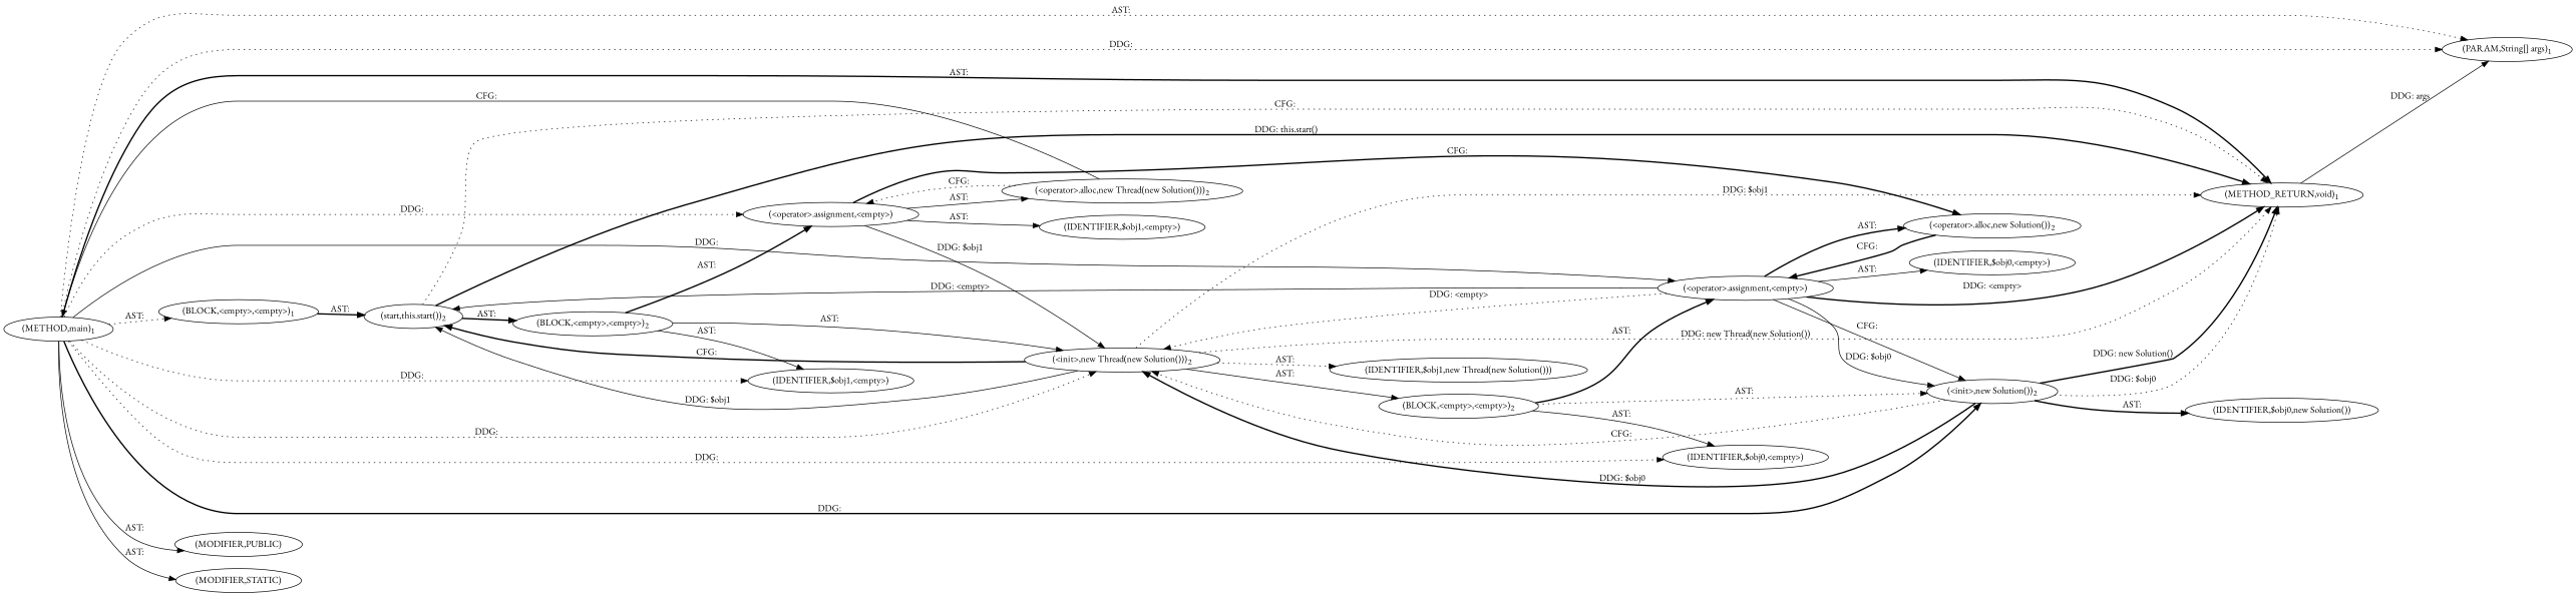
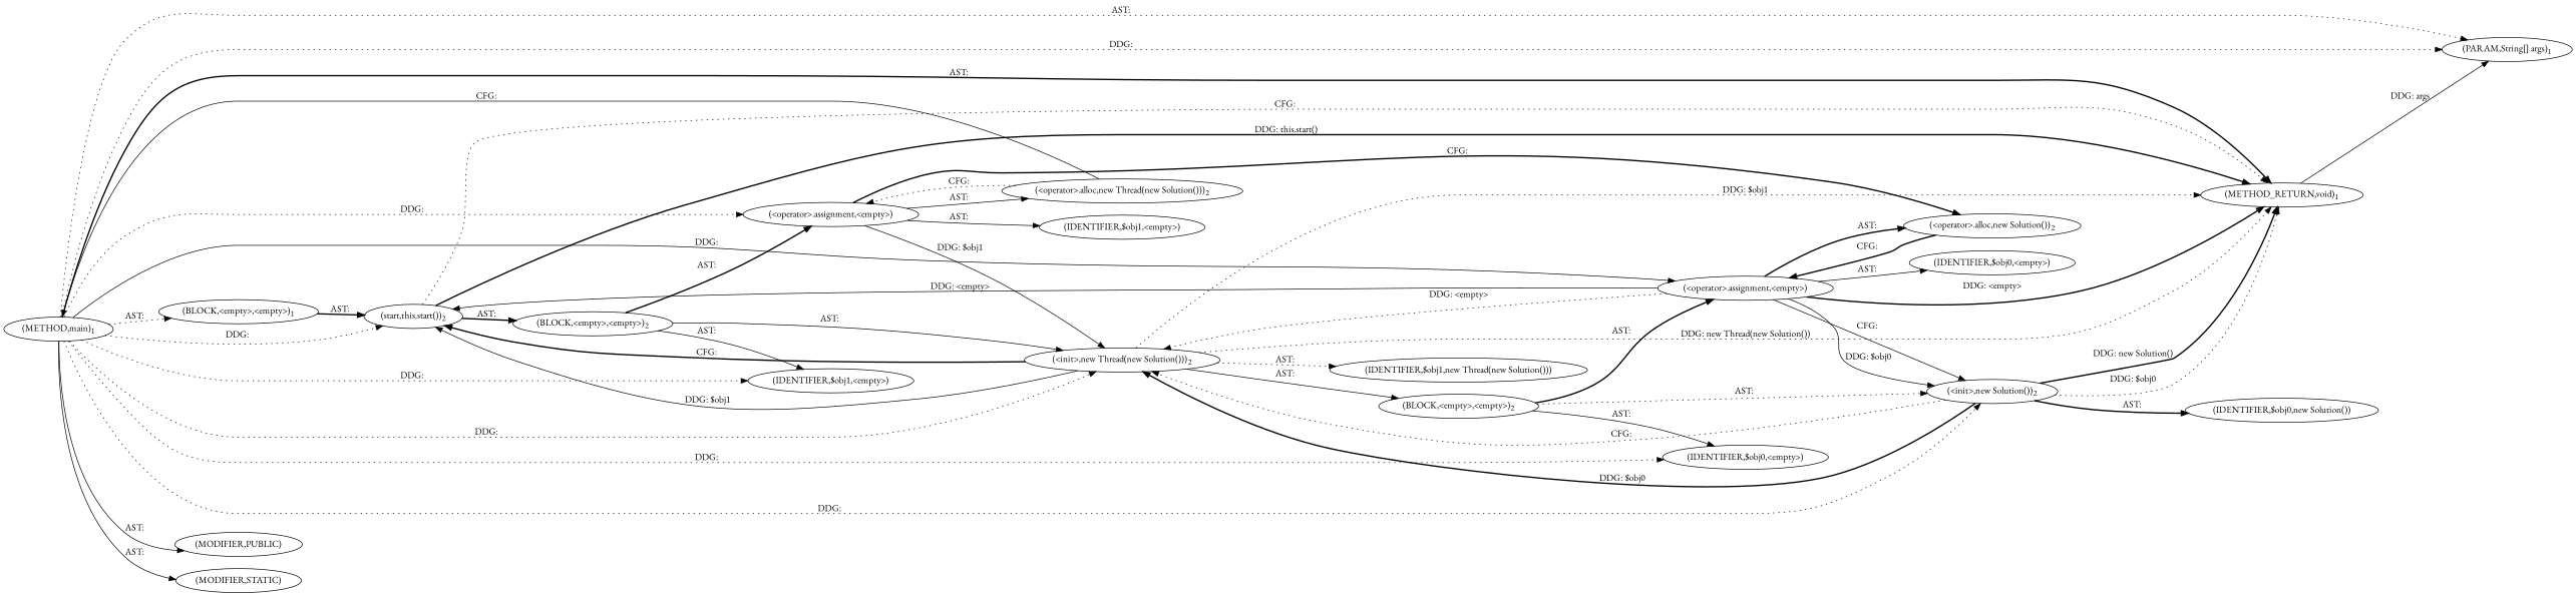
  digraph {
    fontname="EB Garamond"
    rankdir=LR
    node [fontname="EB Garamond"]
    edge [fontname="EB Garamond" style=dotted]
    n1 [label=<(METHOD,main)<SUB>1</SUB>>]
    n2 [label=<(PARAM,String[] args)<SUB>1</SUB>>]
    n3 [label=<(BLOCK,&lt;empty&gt;,&lt;empty&gt;)<SUB>1</SUB>>]
    n4 [label=<(start,this.start())<SUB>2</SUB>>]
    n5 [label=<(&lt;operator&gt;.assignment,&lt;empty&gt;)>]
    n6 [label=<(&lt;init&gt;,new Thread(new Solution()))<SUB>2</SUB>>]
    n7 [label=<(&lt;operator&gt;.assignment,&lt;empty&gt;)>]
    n8 [label=<(&lt;init&gt;,new Solution())<SUB>2</SUB>>]
    n9 [label=<(IDENTIFIER,$obj0,&lt;empty&gt;)>]
    n10 [label=<(IDENTIFIER,$obj1,&lt;empty&gt;)>]
    n11 [label=<(MODIFIER,PUBLIC)>]
    n12 [label=<(MODIFIER,STATIC)>]
    n13 [label=<(METHOD_RETURN,void)<SUB>1</SUB>>]
    n14 [label=<(BLOCK,&lt;empty&gt;,&lt;empty&gt;)<SUB>2</SUB>>]
    n15 [label=<(&lt;operator&gt;.alloc,new Thread(new Solution()))<SUB>2</SUB>>]
    n16 [label=<(IDENTIFIER,$obj1,&lt;empty&gt;)>]
    n17 [label=<(&lt;operator&gt;.alloc,new Solution())<SUB>2</SUB>>]
    n18 [label=<(IDENTIFIER,$obj1,new Thread(new Solution()))>]
    n19 [label=<(BLOCK,&lt;empty&gt;,&lt;empty&gt;)<SUB>2</SUB>>]
    n20 [label=<(IDENTIFIER,$obj0,&lt;empty&gt;)>]
    n21 [label=<(IDENTIFIER,$obj0,new Solution())>]
    n1 -> n2 [label="AST: "]
    n1 -> n2 [label="DDG: "]
    n1 -> n3 [label="AST: "]
+   n1 -> n4 [label="DDG: "]
    n1 -> n5 [label="DDG: "]
    n1 -> n6 [label="DDG: "]
    n1 -> n7 [label="DDG: " style=solid]
-   n1 -> n8 [label="DDG: " style=bold]
+   n1 -> n8 [label="DDG: "]
    n1 -> n9 [label="DDG: "]
    n1 -> n10 [label="DDG: "]
    n1 -> n11 [label="AST: " style=solid]
    n1 -> n12 [label="AST: " style=solid]
    n1 -> n13 [label="AST: " style=bold]
    n3 -> n4 [label="AST: " style=bold]
    n4 -> n13 [label="CFG: "]
    n4 -> n13 [label="DDG: this.start()" style=bold]
    n4 -> n14 [label="AST: " style=bold]
    n5 -> n6 [label="DDG: $obj1" style=solid]
    n5 -> n15 [label="AST: " style=solid]
    n5 -> n16 [label="AST: " style=solid]
    n5 -> n17 [label="CFG: " style=bold]
    n6 -> n4 [label="CFG: " style=bold]
    n6 -> n4 [label="DDG: $obj1" style=solid]
    n6 -> n13 [label="DDG: $obj1"]
    n6 -> n13 [label="DDG: new Thread(new Solution())"]
    n6 -> n18 [label="AST: "]
    n6 -> n19 [label="AST: " style=solid]
    n7 -> n4 [label="DDG: &lt;empty&gt;" style=solid]
    n7 -> n6 [label="DDG: &lt;empty&gt;"]
    n7 -> n8 [label="CFG: " style=solid]
    n7 -> n8 [label="DDG: $obj0" style=solid]
    n7 -> n13 [label="DDG: &lt;empty&gt;" style=bold]
    n7 -> n17 [label="AST: " style=bold]
    n7 -> n20 [label="AST: " style=solid]
    n8 -> n6 [label="CFG: "]
    n8 -> n6 [label="DDG: $obj0" style=bold]
    n8 -> n13 [label="DDG: $obj0"]
    n8 -> n13 [label="DDG: new Solution()" style=bold]
    n8 -> n21 [label="AST: " style=bold]
    n13 -> n2 [label="DDG: args" style=solid]
    n14 -> n5 [label="AST: " style=bold]
    n14 -> n6 [label="AST: " style=solid]
    n14 -> n10 [label="AST: " style=solid]
    n15 -> n1 [label="CFG: " style=solid]
    n15 -> n5 [label="CFG: "]
    n17 -> n7 [label="CFG: " style=bold]
    n19 -> n7 [label="AST: " style=bold]
    n19 -> n8 [label="AST: "]
    n19 -> n9 [label="AST: " style=solid]
  }
